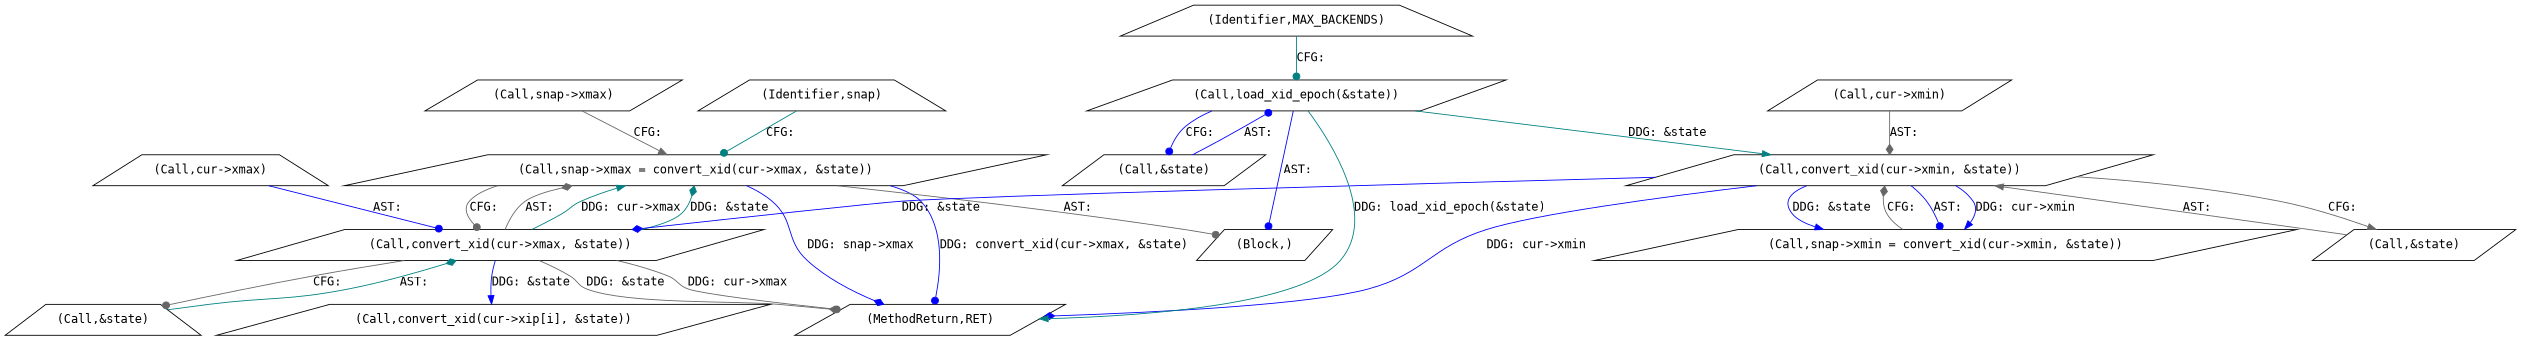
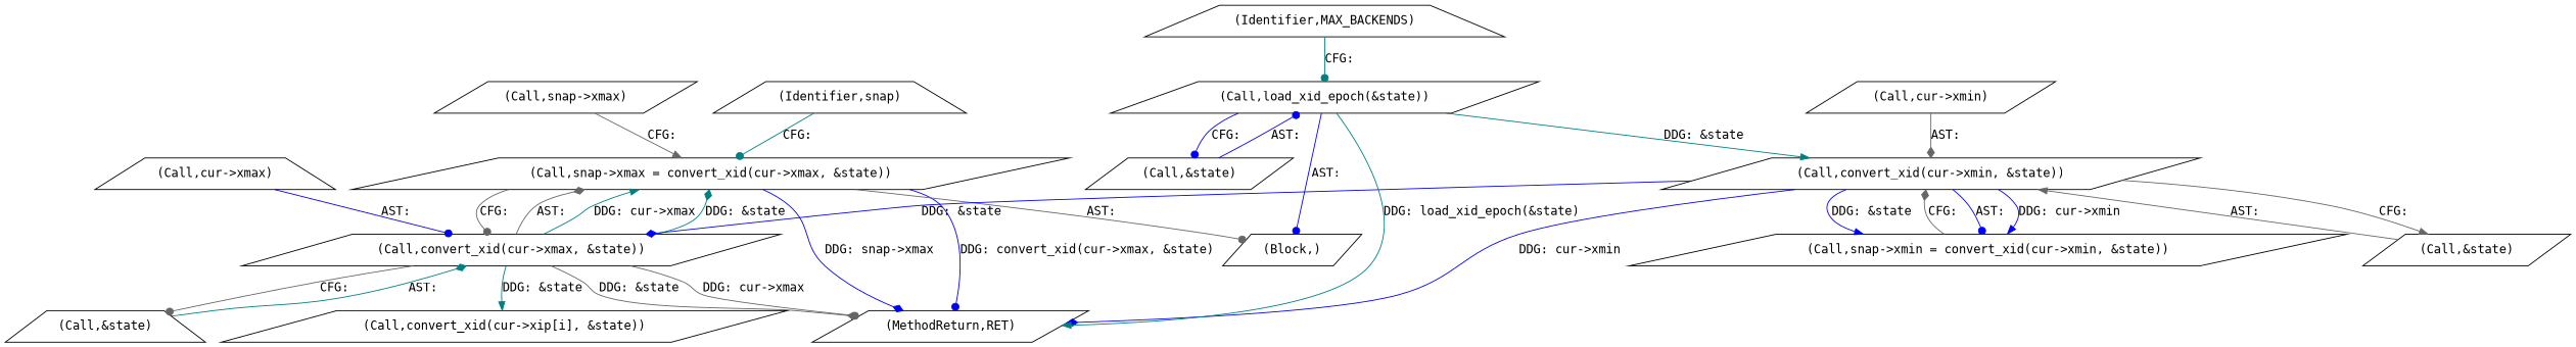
  digraph {
    fontname="DejaVu Sans Mono"
    node [fontname="DejaVu Sans Mono" shape=parallelogram]
    edge [arrowhead=dot color=gray40 fontname="DejaVu Sans Mono"]
    n1 [label="(Call,snap->xmax = convert_xid(cur->xmax, &state))"]
    n2 [label="(Call,convert_xid(cur->xmax, &state))"]
    n3 [label="(MethodReturn,RET)"]
    n4 [label="(Block,)"]
    n5 [label="(Call,&state)" shape=trapezium]
    n6 [label="(Call,convert_xid(cur->xip[i], &state))"]
    n7 [label="(Call,convert_xid(cur->xmin, &state))"]
    n8 [label="(Call,snap->xmin = convert_xid(cur->xmin, &state))"]
    n9 [label="(Call,&state)"]
    n10 [label="(Call,load_xid_epoch(&state))"]
    n11 [label="(Call,&state)"]
    n12 [label="(Call,snap->xmax)"]
    n13 [label="(Identifier,snap)" shape=trapezium]
    n14 [label="(Identifier,MAX_BACKENDS)" shape=trapezium]
    n15 [label="(Call,cur->xmax)" shape=trapezium]
    n16 [label="(Call,cur->xmin)"]
    n1 -> n2 [label="CFG: "]
    n1 -> n3 [arrowhead=diamond color=blue label="DDG: snap->xmax"]
    n1 -> n3 [color=blue label="DDG: convert_xid(cur->xmax, &state)"]
    n1 -> n4 [label="AST: "]
    n2 -> n1 [arrowhead=diamond label="AST: "]
    n2 -> n1 [arrowhead=normal color=teal label="DDG: cur->xmax"]
    n2 -> n1 [arrowhead=diamond color=teal label="DDG: &state"]
    n2 -> n3 [label="DDG: cur->xmax"]
    n2 -> n3 [arrowhead=diamond label="DDG: &state"]
    n2 -> n5 [label="CFG: "]
-   n2 -> n6 [arrowhead=normal color=blue label="DDG: &state"]
+   n2 -> n6 [arrowhead=normal color=teal label="DDG: &state"]
    n5 -> n2 [arrowhead=diamond color=teal label="AST: "]
    n7 -> n2 [arrowhead=diamond color=blue label="DDG: &state"]
    n7 -> n3 [arrowhead=diamond color=blue label="DDG: cur->xmin"]
    n7 -> n8 [color=blue label="AST: "]
    n7 -> n8 [arrowhead=normal color=blue label="DDG: cur->xmin"]
    n7 -> n8 [arrowhead=normal color=blue label="DDG: &state"]
    n7 -> n9 [arrowhead=normal label="CFG: "]
    n8 -> n7 [arrowhead=diamond label="CFG: "]
    n9 -> n7 [arrowhead=normal label="AST: "]
    n10 -> n3 [arrowhead=normal color=teal label="DDG: load_xid_epoch(&state)"]
    n10 -> n4 [color=blue label="AST: "]
    n10 -> n7 [arrowhead=normal color=teal label="DDG: &state"]
    n10 -> n11 [color=blue label="CFG: "]
    n11 -> n10 [color=blue label="AST: "]
    n12 -> n1 [arrowhead=normal label="CFG: "]
    n13 -> n1 [color=teal label="CFG: "]
    n14 -> n10 [color=teal label="CFG: "]
    n15 -> n2 [color=blue label="AST: "]
    n16 -> n7 [arrowhead=diamond label="AST: "]
  }
